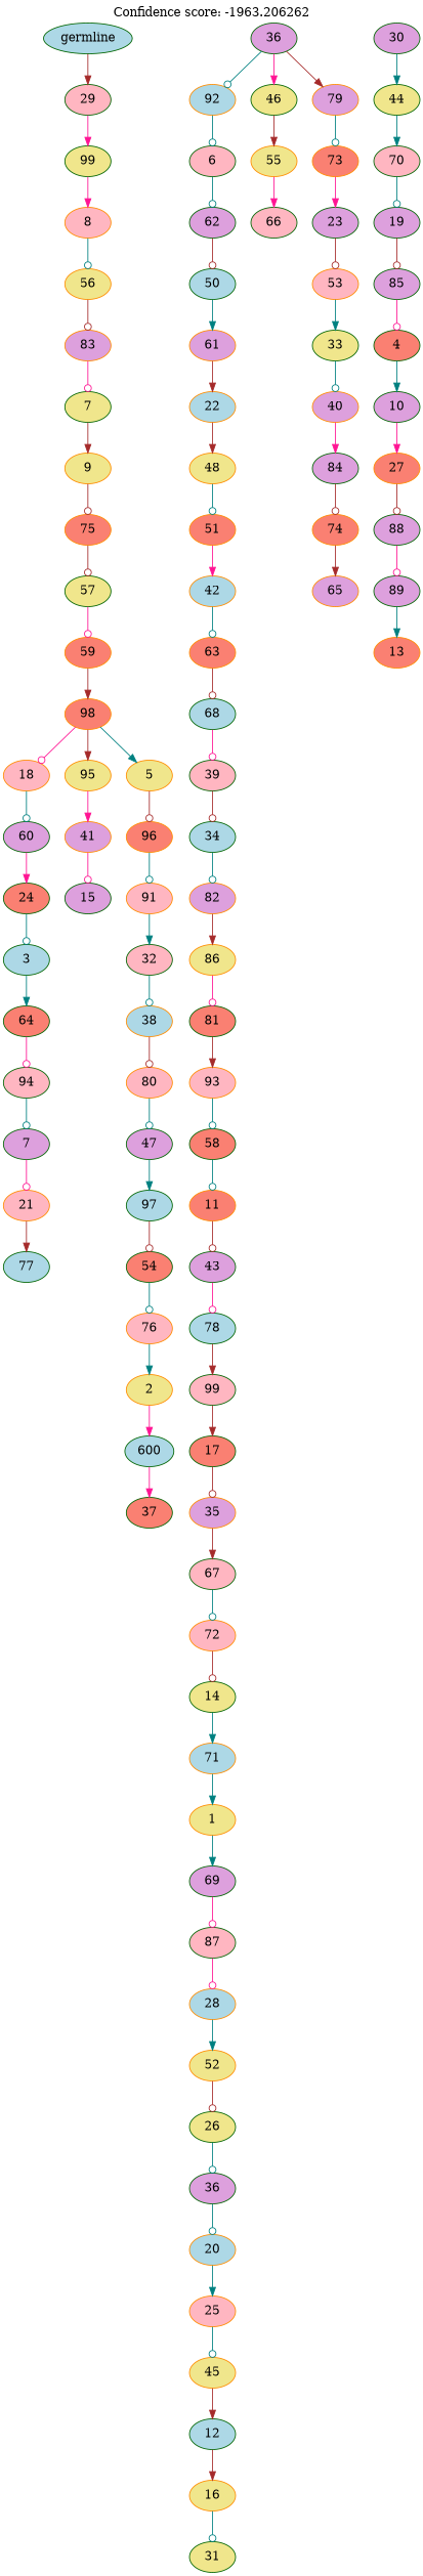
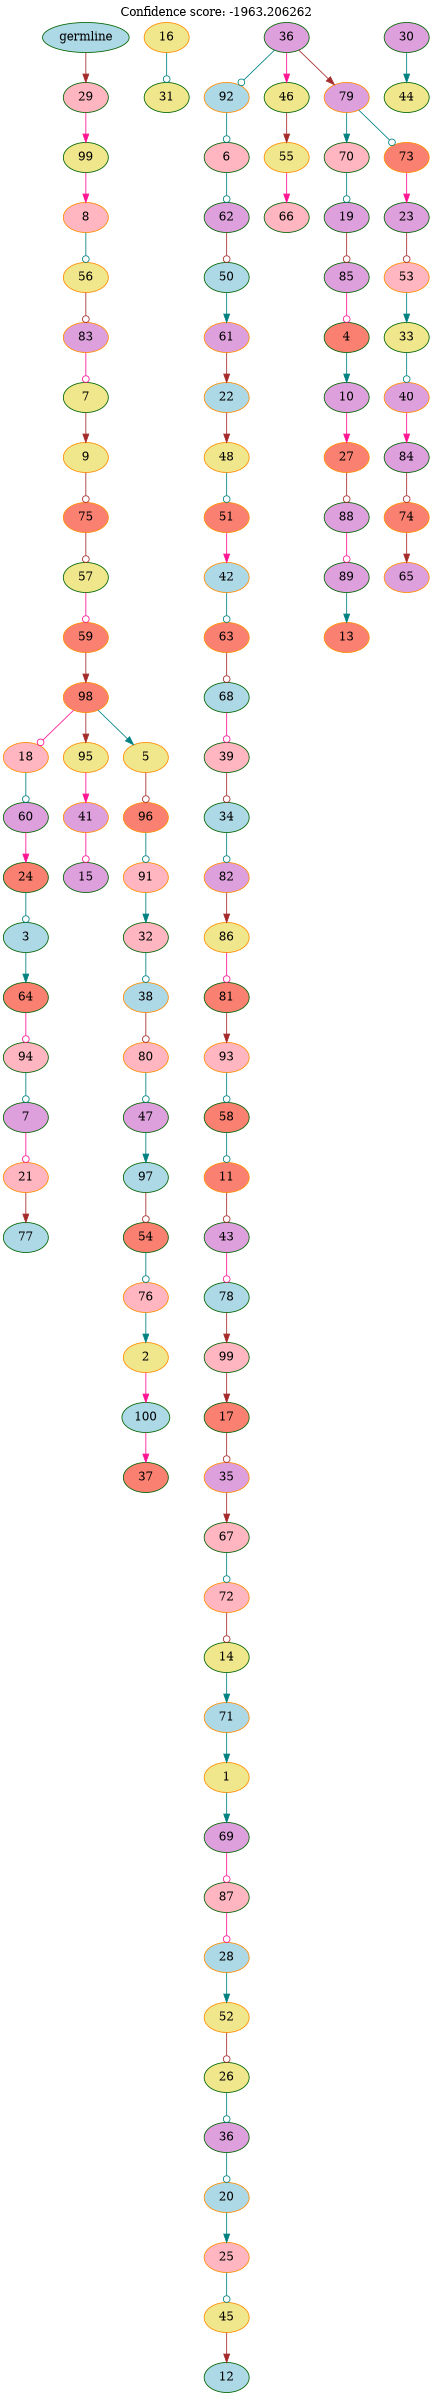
  digraph {
    label="Confidence score: -1963.206262"
    labelloc=t
    node [color=darkgreen fillcolor=plum style=filled]
    edge [arrowhead=odot color=teal]
    n1 [color=darkorange fillcolor=lightpink label=21]
    n2 [fillcolor=lightblue label=77]
    n3 [label=7]
    n4 [fillcolor=lightpink label=94]
    n5 [fillcolor=salmon label=64]
    n6 [fillcolor=lightblue label=3]
    n7 [fillcolor=salmon label=24]
    n8 [label=60]
    n9 [color=darkorange fillcolor=lightpink label=18]
    n10 [color=darkorange fillcolor=khaki label=16]
    n11 [fillcolor=khaki label=31]
    n12 [fillcolor=lightblue label=12]
    n13 [color=darkorange fillcolor=khaki label=45]
    n14 [color=darkorange fillcolor=lightpink label=25]
    n15 [color=darkorange fillcolor=lightblue label=20]
    n16 [label=36]
    n17 [fillcolor=khaki label=26]
    n18 [color=darkorange fillcolor=khaki label=52]
    n19 [color=darkorange fillcolor=lightblue label=28]
    n20 [fillcolor=lightpink label=87]
    n21 [label=69]
    n22 [color=darkorange fillcolor=khaki label=1]
    n23 [color=darkorange fillcolor=lightblue label=71]
    n24 [fillcolor=khaki label=14]
    n25 [color=darkorange fillcolor=lightpink label=72]
    n26 [fillcolor=lightpink label=67]
    n27 [color=darkorange label=35]
    n28 [fillcolor=salmon label=17]
    n29 [fillcolor=lightpink label=99]
    n30 [fillcolor=lightblue label=78]
    n31 [label=43]
    n32 [color=darkorange fillcolor=salmon label=11]
    n33 [fillcolor=salmon label=58]
    n34 [color=darkorange fillcolor=lightpink label=93]
    n35 [fillcolor=salmon label=81]
    n36 [color=darkorange fillcolor=khaki label=86]
    n37 [color=darkorange label=82]
    n38 [fillcolor=lightblue label=34]
    n39 [fillcolor=lightpink label=39]
    n40 [fillcolor=lightblue label=68]
    n41 [color=darkorange fillcolor=salmon label=63]
    n42 [color=darkorange fillcolor=lightblue label=42]
    n43 [color=darkorange fillcolor=salmon label=51]
    n44 [color=darkorange fillcolor=khaki label=48]
    n45 [color=darkorange fillcolor=lightblue label=22]
    n46 [color=darkorange label=61]
    n47 [fillcolor=lightblue label=50]
    n48 [label=62]
    n49 [fillcolor=lightpink label=6]
    n50 [color=darkorange fillcolor=lightblue label=92]
    n51 [label=89]
    n52 [color=darkorange fillcolor=salmon label=13]
    n53 [label=88]
    n54 [color=darkorange fillcolor=salmon label=27]
    n55 [label=10]
    n56 [fillcolor=salmon label=4]
    n57 [label=85]
    n58 [label=19]
    n59 [fillcolor=lightpink label=70]
    n60 [fillcolor=khaki label=44]
    n61 [label=30]
    n62 [fillcolor=lightpink label=66]
    n63 [color=darkorange fillcolor=khaki label=55]
    n64 [fillcolor=khaki label=46]
    n65 [color=darkorange fillcolor=salmon label=74]
    n66 [color=darkorange label=65]
    n67 [label=84]
    n68 [color=darkorange label=40]
    n69 [fillcolor=khaki label=33]
    n70 [color=darkorange fillcolor=lightpink label=53]
    n71 [label=23]
    n72 [color=darkorange fillcolor=salmon label=73]
    n73 [color=darkorange label=79]
    n74 [label=36]
    n75 [label=15]
    n76 [color=darkorange label=41]
    n77 [color=darkorange fillcolor=khaki label=95]
-   n78 [fillcolor=lightblue label=600]
+   n78 [fillcolor=lightblue label=100]
    n79 [fillcolor=salmon label=37]
    n80 [color=darkorange fillcolor=khaki label=2]
    n81 [color=darkorange fillcolor=lightpink label=76]
    n82 [fillcolor=salmon label=54]
    n83 [fillcolor=lightblue label=97]
    n84 [label=47]
    n85 [color=darkorange fillcolor=lightpink label=80]
    n86 [color=darkorange fillcolor=lightblue label=38]
    n87 [fillcolor=lightpink label=32]
    n88 [color=darkorange fillcolor=lightpink label=91]
    n89 [color=darkorange fillcolor=salmon label=96]
    n90 [color=darkorange fillcolor=khaki label=5]
    n91 [color=darkorange fillcolor=salmon label=98]
    n92 [color=darkorange fillcolor=salmon label=59]
    n93 [fillcolor=khaki label=57]
    n94 [color=darkorange fillcolor=salmon label=75]
    n95 [color=darkorange fillcolor=khaki label=9]
    n96 [fillcolor=khaki label=7]
    n97 [color=darkorange label=83]
    n98 [color=darkorange fillcolor=khaki label=56]
    n99 [color=darkorange fillcolor=lightpink label=8]
    n100 [fillcolor=khaki label=99]
    n101 [fillcolor=lightpink label=29]
    n102 [fillcolor=lightblue label=germline]
    n1 -> n2 [arrowhead=normal color=brown]
    n3 -> n1 [color=deeppink]
    n4 -> n3
    n5 -> n4 [color=deeppink]
    n6 -> n5 [arrowhead=normal]
    n7 -> n6
    n8 -> n7 [arrowhead=normal color=deeppink]
    n9 -> n8
    n10 -> n11
-   n12 -> n10 [arrowhead=normal color=brown]
    n13 -> n12 [arrowhead=normal color=brown]
    n14 -> n13
    n15 -> n14 [arrowhead=normal]
    n16 -> n15
    n17 -> n16
    n18 -> n17 [color=brown]
    n19 -> n18 [arrowhead=normal]
    n20 -> n19 [color=deeppink]
    n21 -> n20 [color=deeppink]
    n22 -> n21 [arrowhead=normal]
    n23 -> n22 [arrowhead=normal]
    n24 -> n23 [arrowhead=normal]
    n25 -> n24 [color=brown]
    n26 -> n25
    n27 -> n26 [arrowhead=normal color=brown]
    n28 -> n27 [color=brown]
    n29 -> n28 [arrowhead=normal color=brown]
    n30 -> n29 [arrowhead=normal color=brown]
    n31 -> n30 [color=deeppink]
    n32 -> n31 [color=brown]
    n33 -> n32
    n34 -> n33
    n35 -> n34 [arrowhead=normal color=brown]
    n36 -> n35 [color=deeppink]
    n37 -> n36 [arrowhead=normal color=brown]
    n38 -> n37
    n39 -> n38 [color=brown]
    n40 -> n39 [color=deeppink]
    n41 -> n40 [color=brown]
    n42 -> n41
    n43 -> n42 [arrowhead=normal color=deeppink]
    n44 -> n43
    n45 -> n44 [arrowhead=normal color=brown]
    n46 -> n45 [arrowhead=normal color=brown]
    n47 -> n46 [arrowhead=normal]
    n48 -> n47 [color=brown]
    n49 -> n48
    n50 -> n49
    n51 -> n52 [arrowhead=normal]
    n53 -> n51 [color=deeppink]
    n54 -> n53 [color=brown]
    n55 -> n54 [arrowhead=normal color=deeppink]
    n56 -> n55 [arrowhead=normal]
    n57 -> n56 [color=deeppink]
    n58 -> n57 [color=brown]
    n59 -> n58
-   n60 -> n59 [arrowhead=normal]
+   n73 -> n59 [arrowhead=normal]
    n61 -> n60 [arrowhead=normal]
    n63 -> n62 [arrowhead=normal color=deeppink]
    n64 -> n63 [arrowhead=normal color=brown]
    n65 -> n66 [arrowhead=normal color=brown]
    n67 -> n65 [color=brown]
    n68 -> n67 [arrowhead=normal color=deeppink]
    n69 -> n68
    n70 -> n69 [arrowhead=normal]
    n71 -> n70 [color=brown]
    n72 -> n71 [arrowhead=normal color=deeppink]
    n73 -> n72
    n74 -> n50
    n74 -> n64 [arrowhead=normal color=deeppink]
    n74 -> n73 [arrowhead=normal color=brown]
    n76 -> n75 [color=deeppink]
    n77 -> n76 [arrowhead=normal color=deeppink]
    n78 -> n79 [arrowhead=normal color=deeppink]
    n80 -> n78 [arrowhead=normal color=deeppink]
    n81 -> n80 [arrowhead=normal]
    n82 -> n81
    n83 -> n82 [color=brown]
    n84 -> n83 [arrowhead=normal]
    n85 -> n84
    n86 -> n85 [color=brown]
    n87 -> n86
    n88 -> n87 [arrowhead=normal]
    n89 -> n88
    n90 -> n89 [color=brown]
    n91 -> n9 [color=deeppink]
    n91 -> n77 [arrowhead=normal color=brown]
    n91 -> n90 [arrowhead=normal]
    n92 -> n91 [arrowhead=normal color=brown]
    n93 -> n92 [color=deeppink]
    n94 -> n93 [color=brown]
    n95 -> n94 [color=brown]
    n96 -> n95 [arrowhead=normal color=brown]
    n97 -> n96 [color=deeppink]
    n98 -> n97 [color=brown]
    n99 -> n98
    n100 -> n99 [arrowhead=normal color=deeppink]
    n101 -> n100 [arrowhead=normal color=deeppink]
    n102 -> n101 [arrowhead=normal color=brown]
  }
